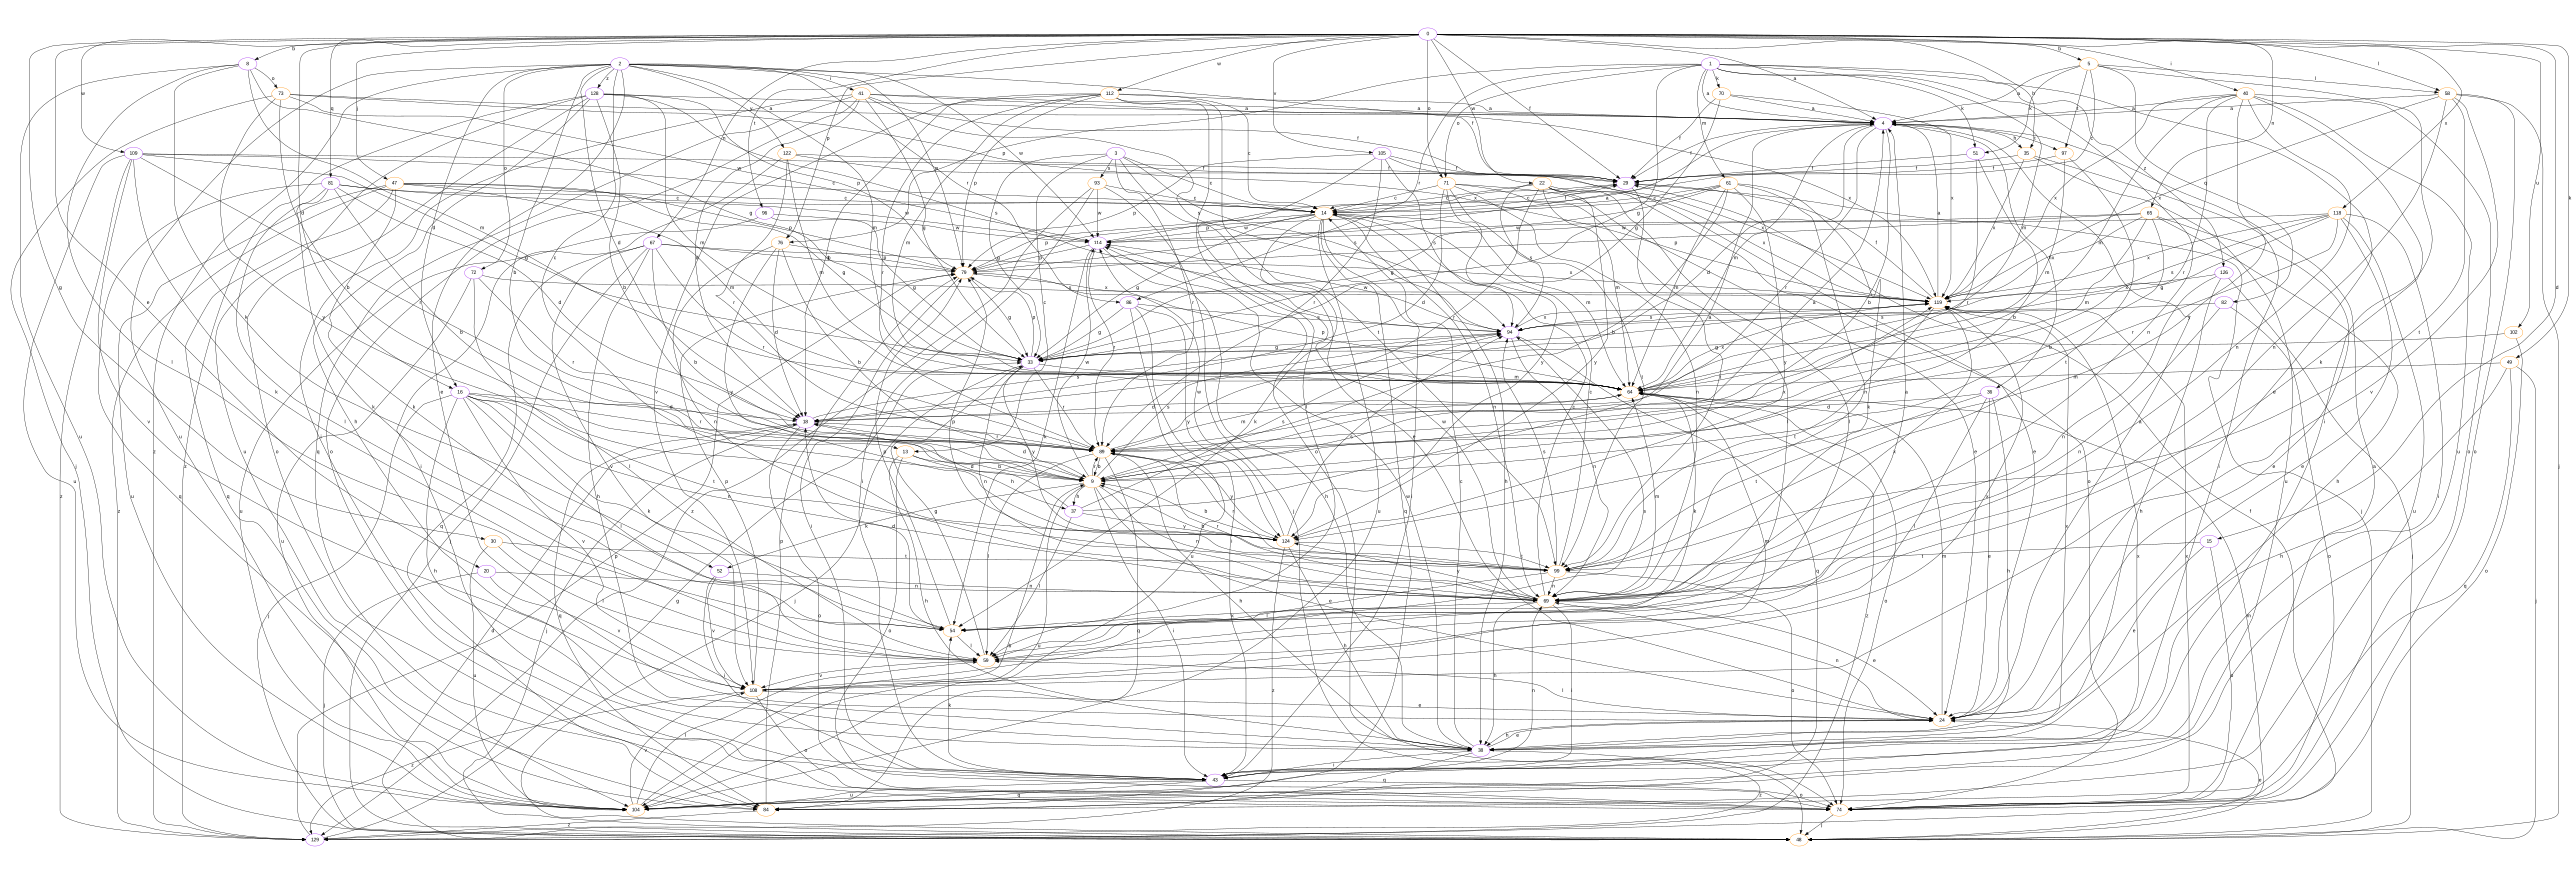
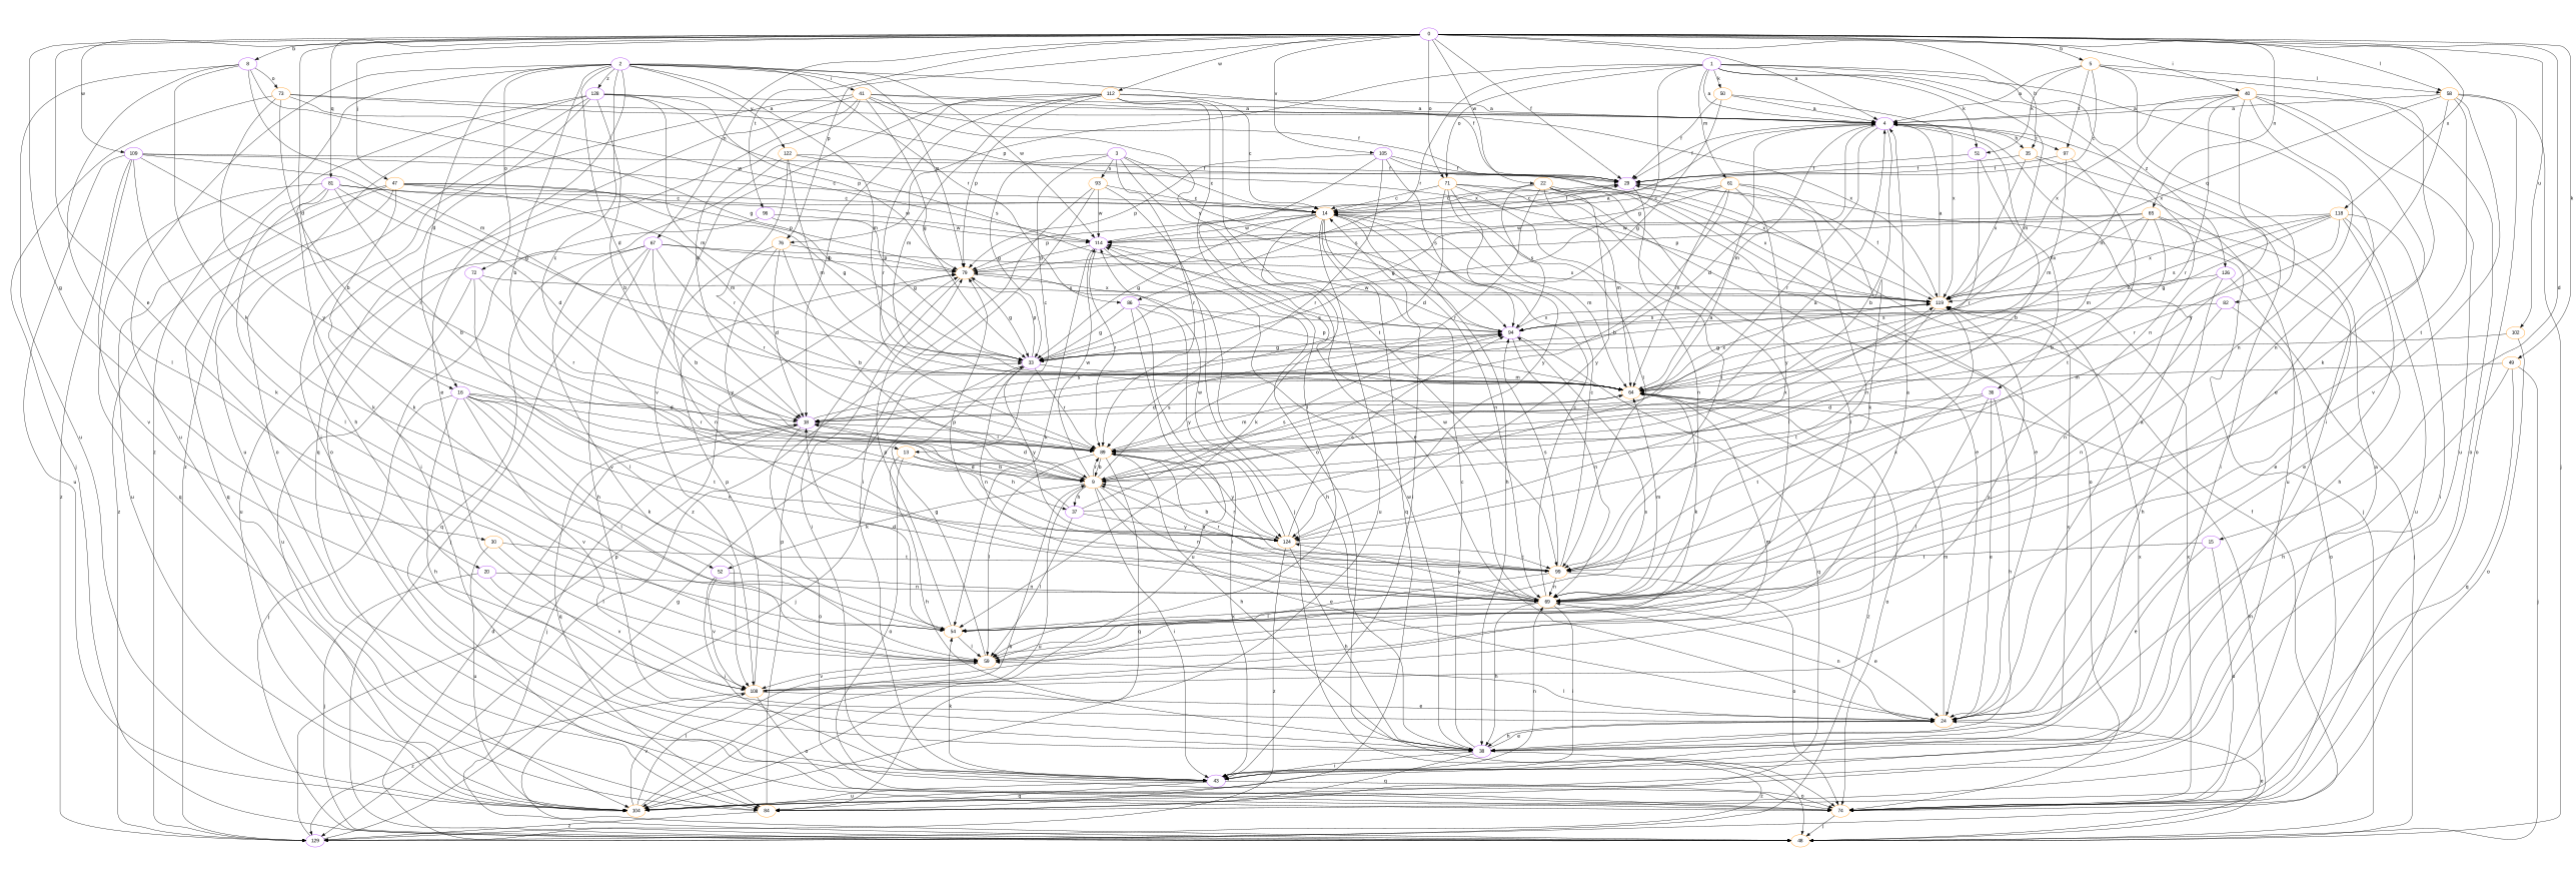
  strict digraph {
    fontname="Liberation Sans"
    node [color=darkorange fontname="Liberation Sans"]
    edge [fontname="Liberation Sans"]
    0 [color=purple]
    4 [color=purple]
    5
    8 [color=purple]
    15 [color=purple]
    16 [color=purple]
    20 [color=purple]
    22
    29 [color=purple]
    30
    35
    40
    47
    49
    58
    65
    67 [color=purple]
    71
    76
    81 [color=purple]
    96 [color=purple]
    102
    105 [color=purple]
    109 [color=purple]
    112
    118
    64
    9
    18 [color=purple]
    89
    36 [color=purple]
    97
    51 [color=purple]
    14
    43 [color=purple]
    82 [color=purple]
    33 [color=purple]
    104
    52 [color=purple]
    59
    73
    24
    74
    99
    69
    38 [color=purple]
    54
    108
    48
    94 [color=purple]
    119
    124
    79
    129 [color=purple]
    84
    114 [color=purple]
    1 [color=purple]
-   50 [label=70]
+   50
    61
    86 [color=purple]
    126 [color=purple]
    2 [color=purple]
    13
    41
    72 [color=purple]
    122
    128 [color=purple]
    37 [color=purple]
    3 [color=purple]
    93
    0 -> 4 [label=a]
    0 -> 5 [label=b]
    0 -> 8 [label=b]
    0 -> 15 [label=d]
    0 -> 16 [label=d]
    0 -> 20 [label=e]
    0 -> 22 [label=w]
    0 -> 29 [label=f]
    0 -> 30 [label=g]
    0 -> 35 [label=h]
    0 -> 40 [label=i]
    0 -> 47 [label=j]
    0 -> 49 [label=k]
    0 -> 58 [label=l]
    0 -> 65 [label=n]
    0 -> 67 [label=n]
    0 -> 71 [label=o]
    0 -> 76 [label=p]
    0 -> 81 [label=q]
    0 -> 96 [label=t]
    0 -> 102 [label=u]
    0 -> 105 [label=v]
    0 -> 109 [label=w]
    0 -> 112 [label=w]
    0 -> 118 [label=x]
    4 -> 29 [label=f]
    4 -> 35 [label=h]
    4 -> 64 [label=m]
    4 -> 9 [label=b]
    4 -> 18 [label=d]
    4 -> 89 [label=r]
    4 -> 36 [label=h]
    4 -> 97 [label=t]
    5 -> 4 [label=a]
    5 -> 58 [label=l]
    5 -> 97 [label=t]
    5 -> 51 [label=k]
    5 -> 14 [label=c]
    5 -> 43 [label=i]
    5 -> 82 [label=q]
    8 -> 64 [label=m]
    8 -> 33 [label=g]
    8 -> 104 [label=u]
    8 -> 52 [label=k]
    8 -> 59 [label=l]
    8 -> 73 [label=o]
    15 -> 24 [label=e]
    15 -> 74 [label=o]
    15 -> 99 [label=t]
    16 -> 18 [label=d]
    16 -> 89 [label=r]
    16 -> 59 [label=l]
    16 -> 99 [label=t]
    16 -> 69 [label=n]
    16 -> 38 [label=h]
    16 -> 54 [label=k]
    16 -> 108 [label=v]
    16 -> 48 [label=j]
    20 -> 69 [label=n]
    20 -> 108 [label=v]
    20 -> 48 [label=j]
    22 -> 64 [label=m]
    22 -> 89 [label=r]
    22 -> 14 [label=c]
    22 -> 59 [label=l]
    22 -> 24 [label=e]
    22 -> 94 [label=s]
    22 -> 119 [label=x]
    22 -> 124 [label=y]
    29 -> 14 [label=c]
    29 -> 99 [label=t]
    29 -> 48 [label=j]
    30 -> 104 [label=u]
    30 -> 59 [label=l]
    30 -> 99 [label=t]
    35 -> 29 [label=f]
    35 -> 43 [label=i]
    35 -> 104 [label=u]
    35 -> 119 [label=x]
    40 -> 4 [label=a]
    40 -> 64 [label=m]
    40 -> 89 [label=r]
    40 -> 104 [label=u]
    40 -> 74 [label=o]
    40 -> 69 [label=n]
    40 -> 54 [label=k]
    40 -> 119 [label=x]
    40 -> 124 [label=y]
    47 -> 64 [label=m]
    47 -> 14 [label=c]
    47 -> 33 [label=g]
    47 -> 104 [label=u]
    47 -> 54 [label=k]
    47 -> 79 [label=p]
    47 -> 129 [label=z]
    47 -> 84 [label=q]
    49 -> 64 [label=m]
    49 -> 38 [label=h]
    49 -> 48 [label=j]
    49 -> 84 [label=q]
    58 -> 4 [label=a]
    58 -> 74 [label=o]
    58 -> 99 [label=t]
    58 -> 69 [label=n]
    58 -> 108 [label=v]
    58 -> 48 [label=j]
    58 -> 119 [label=x]
    65 -> 64 [label=m]
    65 -> 9 [label=b]
    65 -> 24 [label=e]
    65 -> 38 [label=h]
    65 -> 119 [label=x]
    65 -> 79 [label=p]
    65 -> 114 [label=w]
    67 -> 9 [label=b]
    67 -> 89 [label=r]
    67 -> 38 [label=h]
    67 -> 108 [label=v]
    67 -> 48 [label=j]
    67 -> 119 [label=x]
    67 -> 79 [label=p]
    67 -> 84 [label=q]
    71 -> 18 [label=d]
    71 -> 14 [label=c]
    71 -> 59 [label=l]
    71 -> 24 [label=e]
    71 -> 99 [label=t]
    71 -> 69 [label=n]
    71 -> 124 [label=y]
    76 -> 9 [label=b]
    76 -> 18 [label=d]
    76 -> 69 [label=n]
    76 -> 124 [label=y]
    76 -> 79 [label=p]
    81 -> 9 [label=b]
    81 -> 18 [label=d]
    81 -> 14 [label=c]
    81 -> 59 [label=l]
    81 -> 54 [label=k]
    81 -> 84 [label=q]
    81 -> 114 [label=w]
    96 -> 33 [label=g]
    96 -> 104 [label=u]
    96 -> 114 [label=w]
    102 -> 33 [label=g]
    102 -> 74 [label=o]
    105 -> 29 [label=f]
    105 -> 89 [label=r]
    105 -> 59 [label=l]
    105 -> 74 [label=o]
    105 -> 94 [label=s]
    105 -> 79 [label=p]
    109 -> 29 [label=f]
    109 -> 89 [label=r]
    109 -> 14 [label=c]
    109 -> 33 [label=g]
    109 -> 104 [label=u]
    109 -> 54 [label=k]
    109 -> 108 [label=v]
    109 -> 129 [label=z]
    112 -> 4 [label=a]
    112 -> 64 [label=m]
    112 -> 18 [label=d]
    112 -> 89 [label=r]
    112 -> 14 [label=c]
    112 -> 74 [label=o]
    112 -> 99 [label=t]
    112 -> 108 [label=v]
    112 -> 79 [label=p]
    118 -> 89 [label=r]
    118 -> 43 [label=i]
    118 -> 33 [label=g]
    118 -> 104 [label=u]
    118 -> 24 [label=e]
    118 -> 94 [label=s]
    118 -> 119 [label=x]
    118 -> 114 [label=w]
    64 -> 18 [label=d]
    64 -> 74 [label=o]
    64 -> 54 [label=k]
    64 -> 119 [label=x]
    64 -> 79 [label=p]
    64 -> 129 [label=z]
    9 -> 4 [label=a]
    9 -> 18 [label=d]
    9 -> 89 [label=r]
    9 -> 43 [label=i]
    9 -> 104 [label=u]
    9 -> 52 [label=k]
    9 -> 24 [label=e]
    9 -> 69 [label=n]
    9 -> 94 [label=s]
    9 -> 119 [label=x]
    9 -> 114 [label=w]
    9 -> 37 [label=h]
    18 -> 89 [label=r]
    18 -> 74 [label=o]
    18 -> 48 [label=j]
    18 -> 94 [label=s]
    18 -> 84 [label=q]
    89 -> 64 [label=m]
    89 -> 9 [label=b]
    89 -> 59 [label=l]
    89 -> 38 [label=h]
    89 -> 124 [label=y]
    89 -> 84 [label=q]
    36 -> 18 [label=d]
    36 -> 59 [label=l]
    36 -> 24 [label=e]
    36 -> 99 [label=t]
    36 -> 38 [label=h]
    97 -> 29 [label=f]
    97 -> 64 [label=m]
    97 -> 99 [label=t]
    51 -> 29 [label=f]
    51 -> 9 [label=b]
    51 -> 89 [label=r]
    14 -> 29 [label=f]
    14 -> 64 [label=m]
    14 -> 43 [label=i]
    14 -> 33 [label=g]
    14 -> 104 [label=u]
    14 -> 69 [label=n]
    14 -> 38 [label=h]
    14 -> 54 [label=k]
    14 -> 79 [label=p]
    14 -> 84 [label=q]
    14 -> 114 [label=w]
    43 -> 104 [label=u]
    43 -> 74 [label=o]
    43 -> 69 [label=n]
    43 -> 54 [label=k]
    43 -> 84 [label=q]
    82 -> 74 [label=o]
    82 -> 69 [label=n]
    82 -> 94 [label=s]
    33 -> 64 [label=m]
    33 -> 89 [label=r]
    33 -> 69 [label=n]
    33 -> 48 [label=j]
    33 -> 124 [label=y]
    33 -> 79 [label=p]
    104 -> 9 [label=b]
    104 -> 59 [label=l]
    104 -> 108 [label=v]
    104 -> 119 [label=x]
    52 -> 43 [label=i]
    52 -> 69 [label=n]
    52 -> 108 [label=v]
    59 -> 4 [label=a]
    59 -> 33 [label=g]
    59 -> 108 [label=v]
    73 -> 4 [label=a]
    73 -> 9 [label=b]
    73 -> 48 [label=j]
    73 -> 119 [label=x]
    73 -> 124 [label=y]
    73 -> 114 [label=w]
    24 -> 4 [label=a]
    24 -> 64 [label=m]
    24 -> 59 [label=l]
    24 -> 69 [label=n]
    24 -> 38 [label=h]
    74 -> 4 [label=a]
    74 -> 48 [label=j]
    74 -> 119 [label=x]
    99 -> 9 [label=b]
    99 -> 89 [label=r]
    99 -> 14 [label=c]
    99 -> 59 [label=l]
    99 -> 74 [label=o]
    99 -> 69 [label=n]
    99 -> 94 [label=s]
    99 -> 79 [label=p]
    69 -> 64 [label=m]
    69 -> 89 [label=r]
    69 -> 14 [label=c]
    69 -> 43 [label=i]
    69 -> 24 [label=e]
    69 -> 38 [label=h]
    69 -> 54 [label=k]
    69 -> 119 [label=x]
    69 -> 124 [label=y]
    69 -> 114 [label=w]
    38 -> 14 [label=c]
    38 -> 43 [label=i]
    38 -> 24 [label=e]
    38 -> 119 [label=x]
    38 -> 129 [label=z]
    38 -> 84 [label=q]
    38 -> 114 [label=w]
    54 -> 18 [label=d]
    54 -> 59 [label=l]
    54 -> 79 [label=p]
    108 -> 64 [label=m]
    108 -> 24 [label=e]
    108 -> 74 [label=o]
    108 -> 94 [label=s]
    108 -> 119 [label=x]
    108 -> 79 [label=p]
    108 -> 129 [label=z]
    48 -> 64 [label=m]
    48 -> 18 [label=d]
    48 -> 24 [label=e]
    94 -> 33 [label=g]
    94 -> 69 [label=n]
    94 -> 119 [label=x]
    94 -> 84 [label=q]
    94 -> 114 [label=w]
    119 -> 4 [label=a]
    119 -> 29 [label=f]
    119 -> 99 [label=t]
    119 -> 94 [label=s]
    124 -> 9 [label=b]
    124 -> 99 [label=t]
    124 -> 38 [label=h]
    124 -> 94 [label=s]
    124 -> 129 [label=z]
    124 -> 114 [label=w]
    79 -> 4 [label=a]
    79 -> 43 [label=i]
    79 -> 33 [label=g]
    79 -> 119 [label=x]
    129 -> 29 [label=f]
    129 -> 33 [label=g]
    129 -> 79 [label=p]
    84 -> 79 [label=p]
    84 -> 129 [label=z]
    114 -> 29 [label=f]
    114 -> 89 [label=r]
    114 -> 38 [label=h]
    114 -> 54 [label=k]
    114 -> 79 [label=p]
    1 -> 4 [label=a]
    1 -> 71 [label=o]
    1 -> 76 [label=p]
    1 -> 64 [label=m]
    1 -> 51 [label=k]
    1 -> 33 [label=g]
    1 -> 24 [label=e]
    1 -> 69 [label=n]
    1 -> 50 [label=k]
    1 -> 61 [label=m]
    1 -> 86 [label=r]
    1 -> 126 [label=z]
    50 -> 4 [label=a]
    50 -> 29 [label=f]
    50 -> 33 [label=g]
    50 -> 119 [label=x]
    61 -> 64 [label=m]
    61 -> 9 [label=b]
    61 -> 14 [label=c]
    61 -> 33 [label=g]
    61 -> 69 [label=n]
    61 -> 54 [label=k]
    61 -> 124 [label=y]
-   61 -> 79 [label=p]
    86 -> 43 [label=i]
    86 -> 33 [label=g]
    86 -> 104 [label=u]
    86 -> 94 [label=s]
    86 -> 124 [label=y]
    126 -> 69 [label=n]
    126 -> 38 [label=h]
    126 -> 48 [label=j]
    126 -> 119 [label=x]
    2 -> 16 [label=d]
    2 -> 29 [label=f]
    2 -> 64 [label=m]
    2 -> 9 [label=b]
    2 -> 18 [label=d]
    2 -> 104 [label=u]
    2 -> 24 [label=e]
    2 -> 79 [label=p]
    2 -> 129 [label=z]
    2 -> 114 [label=w]
    2 -> 86 [label=r]
    2 -> 13 [label=c]
    2 -> 41 [label=i]
    2 -> 72 [label=o]
    2 -> 122 [label=y]
    2 -> 128 [label=z]
    13 -> 9 [label=b]
    13 -> 74 [label=o]
    13 -> 38 [label=h]
    13 -> 37 [label=h]
    41 -> 4 [label=a]
    41 -> 29 [label=f]
    41 -> 18 [label=d]
    41 -> 43 [label=i]
    41 -> 33 [label=g]
    41 -> 74 [label=o]
    41 -> 94 [label=s]
    41 -> 119 [label=x]
    41 -> 84 [label=q]
    72 -> 89 [label=r]
    72 -> 104 [label=u]
    72 -> 59 [label=l]
    72 -> 119 [label=x]
    122 -> 29 [label=f]
    122 -> 64 [label=m]
    122 -> 89 [label=r]
    122 -> 43 [label=i]
    122 -> 119 [label=x]
    128 -> 4 [label=a]
    128 -> 64 [label=m]
    128 -> 9 [label=b]
    128 -> 104 [label=u]
    128 -> 74 [label=o]
    128 -> 38 [label=h]
    128 -> 94 [label=s]
    128 -> 79 [label=p]
    128 -> 129 [label=z]
    37 -> 4 [label=a]
    37 -> 18 [label=d]
    37 -> 59 [label=l]
    37 -> 94 [label=s]
    37 -> 124 [label=y]
    3 -> 89 [label=r]
    3 -> 14 [label=c]
    3 -> 33 [label=g]
    3 -> 24 [label=e]
    3 -> 94 [label=s]
    3 -> 13 [label=c]
    3 -> 93 [label=s]
    93 -> 14 [label=c]
    93 -> 43 [label=i]
    93 -> 48 [label=j]
    93 -> 129 [label=z]
    93 -> 114 [label=w]
  }
